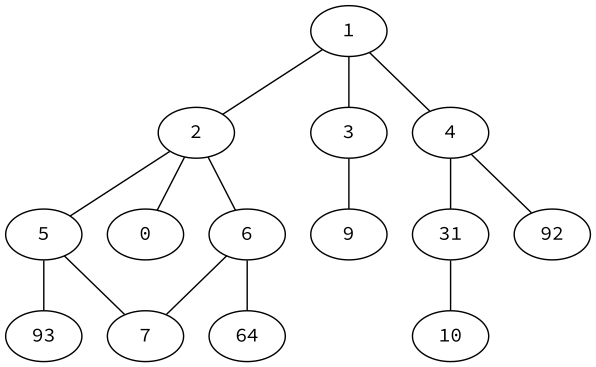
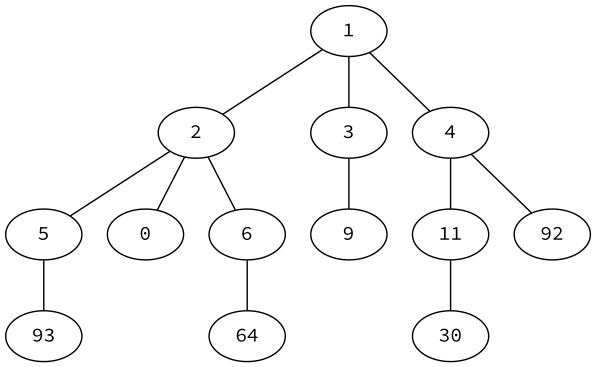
  graph {
    fontname="Source Code Pro"
    node [chem=H fontname="Source Code Pro"]
    edge [fontname="Source Code Pro" valence=1]
    1 [chem=C]
    2 [chem=C]
    3 [chem=C]
    4 [chem=C]
    5 [chem=C]
    n6 [label=0]
    6 [chem=C]
    9
-   11 [label=31]
+   11
    n10 [label=92]
-   7 [chem=N]
    n12 [label=93]
    n13 [label=64]
-   10
+   10 [label=30]
    1 -- 2
    1 -- 3 [valence=2]
    1 -- 4
    2 -- 5 [valence=2]
    2 -- n6
    2 -- 6
    3 -- 9
    4 -- 11
    4 -- n10
-   5 -- 7
    5 -- n12
-   6 -- 7 [valence=2]
    6 -- n13
    11 -- 10
  }
